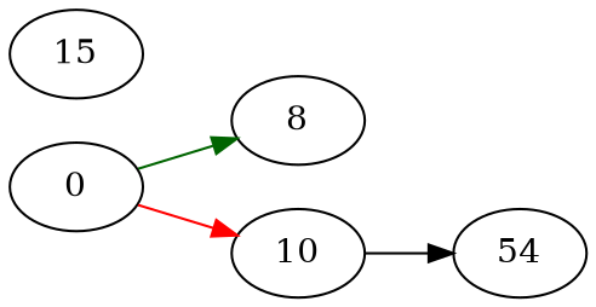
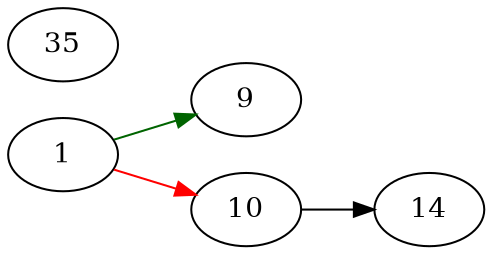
  strict digraph {
    rankdir=LR
-   1 [entry=true label=0]
-   8
+   1 [entry=true]
+   8 [label=9]
    n3 [label=10]
-   14 [label=54]
-   15
+   14
+   15 [label=35]
    1 -> 8 [color=darkgreen cond=true]
    1 -> n3 [color=red cond=false]
    n3 -> 14
  }
